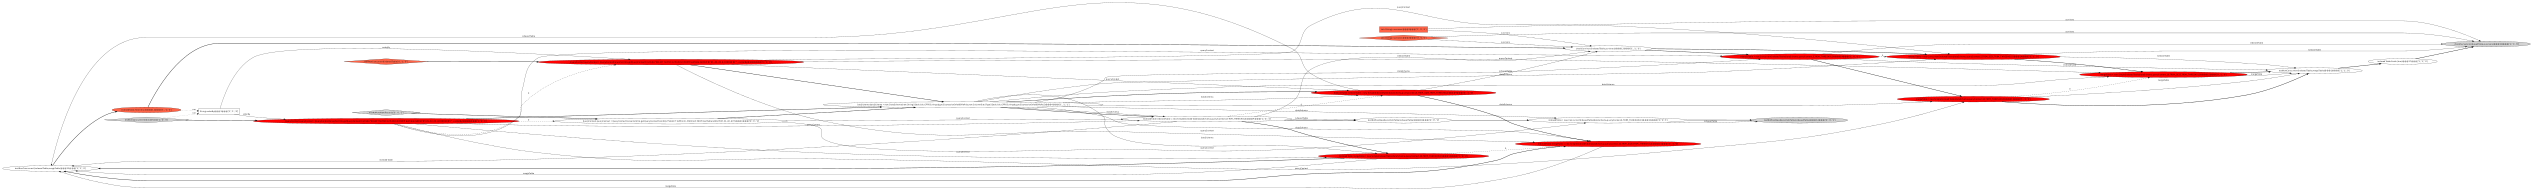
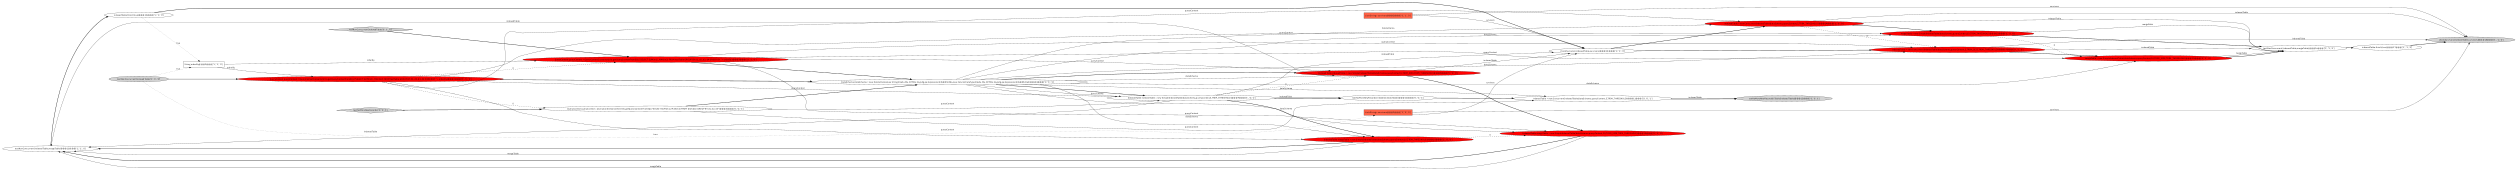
  digraph {
    fontname="IBM Plex Sans"
    rankdir=LR
    node [fillcolor=white fontname="IBM Plex Sans" shape=ellipse style=filled]
    edge [fontname="IBM Plex Sans" style=solid]
    n1 [label="testNonConcurrent(indexedTable,mergeTable)@@@11@@@['1', '1', '0']"]
-   n2 [fillcolor=tomato label="indexedTable.finish(true)@@@12@@@['1', '1', '0']"]
+   n2 [label="indexedTable.finish(true)@@@12@@@['1', '1', '0']"]
    n3 [label="checkSurvivors(indexedTable,survivors)@@@13@@@['1', '1', '0']"]
    n4 [label="String orderBy@@@2@@@['1', '1', '0']" shape=box]
    n5 [fillcolor=red label="indexedTable = new ConcurrentIndexedTable(dataSchema,queryContext,5,TRIM_THRESHOLD)@@@14@@@['1', '0', '0']"]
    n6 [fillcolor=red label="indexedTable = new ConcurrentIndexedTable(dataSchema,queryContext,5,TRIM_SIZE,TRIM_THRESHOLD)@@@14@@@['0', '1', '0']"]
    n7 [label="IndexedTable indexedTable = new SimpleIndexedTable(dataSchema,queryContext,5,TRIM_THRESHOLD)@@@9@@@['1', '0', '1']"]
    n8 [label="testNoMoreNewRecordsInTable(indexedTable)@@@10@@@['0', '0', '1']"]
    n9 [fillcolor=red label="IndexedTable mergeTable = new SimpleIndexedTable(dataSchema,queryContext,10,TRIM_THRESHOLD)@@@10@@@['1', '0', '0']"]
    n10 [fillcolor=red label="IndexedTable indexedTable = new SimpleIndexedTable(dataSchema,queryContext,5,TRIM_SIZE,TRIM_THRESHOLD)@@@9@@@['0', '1', '0']"]
    n11 [label="indexedTable = new ConcurrentIndexedTable(dataSchema,queryContext,5,TRIM_THRESHOLD)@@@11@@@['0', '0', '1']"]
    n12 [fillcolor=red label="IndexedTable mergeTable = new SimpleIndexedTable(dataSchema,queryContext,10,TRIM_SIZE,TRIM_THRESHOLD)@@@10@@@['0', '1', '0']"]
    n13 [fillcolor=lightgray label="testNoMoreNewRecordsInTable(indexedTable)@@@12@@@['0', '0', '1']"]
    n14 [fillcolor=red label="mergeTable = new SimpleIndexedTable(dataSchema,queryContext,10,TRIM_SIZE,TRIM_THRESHOLD)@@@15@@@['0', '1', '0']"]
    n15 [label="testNonConcurrent(indexedTable,mergeTable)@@@16@@@['1', '1', '0']"]
    n16 [label="indexedTable.finish(true)@@@17@@@['1', '1', '0']"]
-   n17 [fillcolor=tomato label="testNonConcurrentIndexedTable['0', '1', '0']" shape=diamond]
+   n17 [fillcolor=lightgray label="testNonConcurrentIndexedTable['0', '1', '0']" shape=diamond]
    n18 [fillcolor=red label="QueryContext queryContext = QueryContextConverterUtils.getQueryContextFromSQL(\"SELECT SUM(m1), MAX(m2) FROM testTable GROUP BY d1, d2, d3, d4 ORDER BY \" + orderBy)@@@3@@@['0', '1', '0']"]
-   n19 [fillcolor=tomato label="List<String> survivors@@@2@@@['0', '1', '0']" shape=diamond]
+   n19 [fillcolor=tomato label="List<String> survivors@@@2@@@['0', '1', '0']" shape=box]
    n20 [fillcolor=lightgray label="checkSurvivors(indexedTable,survivors)@@@18@@@['1', '1', '0']"]
    n21 [fillcolor=red label="QueryContext queryContext = QueryContextConverterUtils.getQueryContextFromSQL(\"SELECT SUM(m1), MAX(m2) FROM testTable GROUP BY d1, d2, d3, d4 ORDER BY \" + orderBy)@@@3@@@['1', '0', '0']"]
    n22 [label="DataSchema dataSchema = new DataSchema(new String((((edu.fdu.CPPDG.tinypdg.pe.ExpressionInfo@89e9da,new ColumnDataType((((edu.fdu.CPPDG.tinypdg.pe.ExpressionInfo@89e9e2)@@@4@@@['1', '1', '1']"]
-   n23 [fillcolor=lightgray label="testNonConcurrentIndexedTable['1', '0', '0']" shape=diamond]
+   n23 [fillcolor=lightgray label="testNonConcurrentIndexedTable['1', '0', '0']"]
    n24 [fillcolor=tomato label="List<String> survivors@@@2@@@['1', '0', '0']" shape=box]
    n25 [fillcolor=red label="mergeTable = new SimpleIndexedTable(dataSchema,queryContext,10,TRIM_THRESHOLD)@@@15@@@['1', '0', '0']"]
    n26 [label="QueryContext queryContext = QueryContextConverterUtils.getQueryContextFromSQL(\"SELECT SUM(m1), MAX(m2) FROM testTable GROUP BY d1, d2, d3\")@@@3@@@['0', '0', '1']"]
    n27 [fillcolor=lightgray label="testNoMoreNewRecords['0', '0', '1']" shape=diamond]
    n1 -> n2 [style=bold]
    n2 -> n3 [style=bold]
    n2 -> n4 [label=true style=dotted]
    n3 -> n5 [style=bold]
    n3 -> n6 [style=bold]
    n4 -> n18 [label=orderBy]
    n4 -> n21 [label=orderBy]
    n5 -> n6 [label=0 style=dashed]
    n5 -> n15 [label=indexedTable]
    n5 -> n20 [label=indexedTable]
    n5 -> n25 [style=bold]
    n6 -> n14 [style=bold]
    n6 -> n15 [label=indexedTable]
    n6 -> n20 [label=indexedTable]
    n7 -> n1 [label=indexedTable]
    n7 -> n3 [label=indexedTable]
    n7 -> n8 [label=indexedTable]
    n7 -> n8 [style=bold]
    n7 -> n9 [style=bold]
    n7 -> n10 [label=0 style=dashed]
    n8 -> n11 [style=bold]
    n9 -> n1 [label=mergeTable]
    n9 -> n1 [style=bold]
    n9 -> n12 [label=0 style=dashed]
    n10 -> n1 [label=indexedTable]
    n10 -> n3 [label=indexedTable]
    n10 -> n12 [style=bold]
    n11 -> n13 [label=indexedTable]
    n11 -> n13 [style=bold]
    n12 -> n1 [label=mergeTable]
    n12 -> n1 [style=bold]
    n14 -> n15 [label=mergeTable]
    n14 -> n15 [style=bold]
    n15 -> n16 [style=bold]
    n16 -> n20 [style=bold]
    n17 -> n18 [style=bold]
    n18 -> n6 [label=queryContext]
    n18 -> n10 [label=queryContext]
    n18 -> n12 [label=queryContext]
    n18 -> n14 [label=queryContext]
    n18 -> n22 [style=bold]
    n19 -> n3 [label=survivors]
    n19 -> n20 [label=survivors]
    n21 -> n5 [label=queryContext]
    n21 -> n7 [label=queryContext]
    n21 -> n9 [label=queryContext]
    n21 -> n18 [label=0 style=dashed]
    n21 -> n22 [style=bold]
    n21 -> n25 [label=queryContext]
    n21 -> n26 [label=0 style=dashed]
    n22 -> n5 [label=dataSchema]
    n22 -> n6 [label=dataSchema]
    n22 -> n7 [label=dataSchema]
    n22 -> n7 [style=bold]
    n22 -> n9 [label=dataSchema]
    n22 -> n10 [style=bold]
    n22 -> n10 [label=dataSchema]
    n22 -> n11 [label=dataSchema]
    n22 -> n12 [label=dataSchema]
    n22 -> n14 [label=dataSchema]
    n22 -> n25 [label=dataSchema]
    n23 -> n4 [label=true style=dotted]
    n23 -> n21 [style=bold]
+   n23 -> n24 [label=true style=dotted]
    n24 -> n3 [label=survivors]
    n24 -> n20 [label=survivors]
    n25 -> n14 [label=0 style=dashed]
    n25 -> n15 [label=mergeTable]
    n25 -> n15 [style=bold]
    n26 -> n7 [label=queryContext]
    n26 -> n11 [label=queryContext]
    n26 -> n22 [style=bold]
    n27 -> n26 [style=bold]
  }
